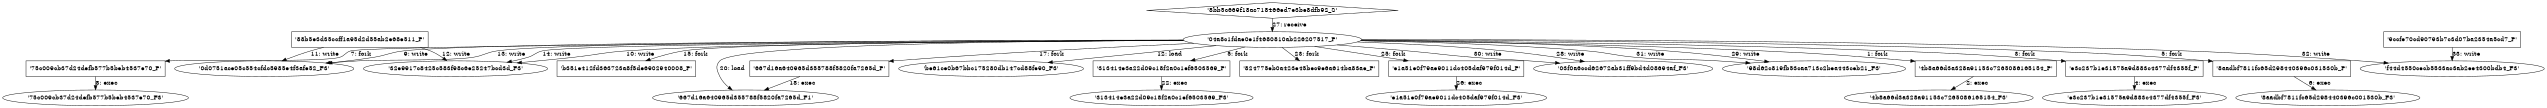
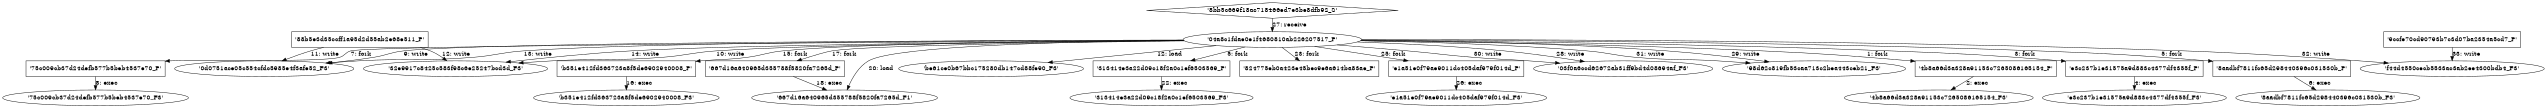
  digraph {
    engine=neato
    fixedsize=false
    fontsize=10
    nodesep=0.3
    rankdir=TB
    ranksep=0
    splines=true
    node [node_type=Process shape=ellipse]
    "'4b8a66d3a328a91153c7265086165154_P'" [shape=box]
    "'04a8c1fdae0e1f4680810ab226207517_P'"
    "'e3c237b1e31575a9d883c4377df4355f_P'" [shape=box]
    "'8aadbf7811fc65d298440396c031530b_P'" [shape=box]
    "'75c009cb37d24defb577b5beb4537e70_P'" [shape=box]
    "'0d0751ace05c554cfdc5985e4f3afe52_F3'" [node_type=file]
    "'32e9917c8425c583f98c6e25247bcd3d_F3'" [node_type=file]
    "'b351e412fd363723a8f5de6902940008_P'" [shape=box]
    "'667d16a640965d355788f5820fa7265d_P'" [shape=box]
    "'667d16a640965d355788f5820fa7265d_F1'" [node_type=file]
    "'be61ce0b67bbc175280db147cd88fe90_F3'" [node_type=file]
    "'313414e3a22d09c18f2a0c1ef6503569_P'" [shape=box]
    "'824775eb0a423e45bec9e6a614ba83ae_P'" [shape=box]
    "'e1a51e0f79ae9011dc405daf979f014d_P'" [shape=box]
    "'03f0a6ccd62672ab31ff9bd4d08694af_F3'" [node_type=file]
    "'98d62c819fb53caa713c2bea443ceb21_F3'" [node_type=file]
    "'f44d4550cecb5533ac3ab2ee4300bdb4_F3'" [node_type=file]
    "'4b8a66d3a328a91153c7265086165154_F3'" [node_type=File]
    "'e3c237b1e31575a9d883c4377df4355f_F3'" [node_type=File]
-   "'8aadbf7811fc65d298440396c031530b_F3'" [node_type=File label="'8aadbf7811fc65d298440396c001530b_F3'"]
+   "'8aadbf7811fc65d298440396c031530b_F3'" [node_type=File]
    "'75c009cb37d24defb577b5beb4537e70_F3'" [node_type=File]
+   "'b351e412fd363723a8f5de6902940008_F3'" [node_type=File]
    "'313414e3a22d09c18f2a0c1ef6503569_F3'" [node_type=File]
    "'e1a51e0f79ae9011dc405daf979f014d_F3'" [node_type=File]
    "'88b5e3d35ccff1a95d2d55ab2e68e511_P'" [shape=box]
    "'8bb5c669f18ac718466ed7e3be8dfb92_S'" [node_type=Socket shape=diamond]
    "'9ccfe70cd90793b7c3d07ba2354a5cd7_P'" [shape=box]
    "'4b8a66d3a328a91153c7265086165154_P'" -> "'4b8a66d3a328a91153c7265086165154_F3'" [label="2: exec"]
    "'04a8c1fdae0e1f4680810ab226207517_P'" -> "'4b8a66d3a328a91153c7265086165154_P'" [label="1: fork"]
    "'04a8c1fdae0e1f4680810ab226207517_P'" -> "'e3c237b1e31575a9d883c4377df4355f_P'" [label="3: fork"]
    "'04a8c1fdae0e1f4680810ab226207517_P'" -> "'8aadbf7811fc65d298440396c031530b_P'" [label="5: fork"]
    "'04a8c1fdae0e1f4680810ab226207517_P'" -> "'75c009cb37d24defb577b5beb4537e70_P'" [label="7: fork"]
    "'04a8c1fdae0e1f4680810ab226207517_P'" -> "'0d0751ace05c554cfdc5985e4f3afe52_F3'" [label="9: write"]
    "'04a8c1fdae0e1f4680810ab226207517_P'" -> "'0d0751ace05c554cfdc5985e4f3afe52_F3'" [label="13: write"]
    "'04a8c1fdae0e1f4680810ab226207517_P'" -> "'32e9917c8425c583f98c6e25247bcd3d_F3'" [label="10: write"]
    "'04a8c1fdae0e1f4680810ab226207517_P'" -> "'32e9917c8425c583f98c6e25247bcd3d_F3'" [label="14: write"]
    "'04a8c1fdae0e1f4680810ab226207517_P'" -> "'b351e412fd363723a8f5de6902940008_P'" [label="15: fork"]
    "'04a8c1fdae0e1f4680810ab226207517_P'" -> "'667d16a640965d355788f5820fa7265d_P'" [label="17: fork"]
    "'04a8c1fdae0e1f4680810ab226207517_P'" -> "'667d16a640965d355788f5820fa7265d_F1'" [label="20: load"]
    "'04a8c1fdae0e1f4680810ab226207517_P'" -> "'be61ce0b67bbc175280db147cd88fe90_F3'" [label="12: load"]
    "'04a8c1fdae0e1f4680810ab226207517_P'" -> "'313414e3a22d09c18f2a0c1ef6503569_P'" [label="5: fork"]
    "'04a8c1fdae0e1f4680810ab226207517_P'" -> "'824775eb0a423e45bec9e6a614ba83ae_P'" [label="23: fork"]
    "'04a8c1fdae0e1f4680810ab226207517_P'" -> "'e1a51e0f79ae9011dc405daf979f014d_P'" [label="25: fork"]
    "'04a8c1fdae0e1f4680810ab226207517_P'" -> "'03f0a6ccd62672ab31ff9bd4d08694af_F3'" [label="28: write"]
    "'04a8c1fdae0e1f4680810ab226207517_P'" -> "'03f0a6ccd62672ab31ff9bd4d08694af_F3'" [label="30: write"]
    "'04a8c1fdae0e1f4680810ab226207517_P'" -> "'98d62c819fb53caa713c2bea443ceb21_F3'" [label="29: write"]
    "'04a8c1fdae0e1f4680810ab226207517_P'" -> "'98d62c819fb53caa713c2bea443ceb21_F3'" [label="31: write"]
    "'04a8c1fdae0e1f4680810ab226207517_P'" -> "'f44d4550cecb5533ac3ab2ee4300bdb4_F3'" [label="32: write"]
    "'e3c237b1e31575a9d883c4377df4355f_P'" -> "'e3c237b1e31575a9d883c4377df4355f_F3'" [label="4: exec"]
    "'8aadbf7811fc65d298440396c031530b_P'" -> "'8aadbf7811fc65d298440396c031530b_F3'" [label="6: exec"]
    "'75c009cb37d24defb577b5beb4537e70_P'" -> "'75c009cb37d24defb577b5beb4537e70_F3'" [label="8: exec"]
+   "'b351e412fd363723a8f5de6902940008_P'" -> "'b351e412fd363723a8f5de6902940008_F3'" [label="16: exec"]
    "'667d16a640965d355788f5820fa7265d_P'" -> "'667d16a640965d355788f5820fa7265d_F1'" [label="18: exec"]
    "'313414e3a22d09c18f2a0c1ef6503569_P'" -> "'313414e3a22d09c18f2a0c1ef6503569_F3'" [label="22: exec"]
    "'e1a51e0f79ae9011dc405daf979f014d_P'" -> "'e1a51e0f79ae9011dc405daf979f014d_F3'" [label="26: exec"]
    "'88b5e3d35ccff1a95d2d55ab2e68e511_P'" -> "'0d0751ace05c554cfdc5985e4f3afe52_F3'" [label="11: write"]
    "'88b5e3d35ccff1a95d2d55ab2e68e511_P'" -> "'32e9917c8425c583f98c6e25247bcd3d_F3'" [label="12: write"]
    "'8bb5c669f18ac718466ed7e3be8dfb92_S'" -> "'04a8c1fdae0e1f4680810ab226207517_P'" [label="27: receive"]
    "'9ccfe70cd90793b7c3d07ba2354a5cd7_P'" -> "'f44d4550cecb5533ac3ab2ee4300bdb4_F3'" [label="33: write"]
  }
